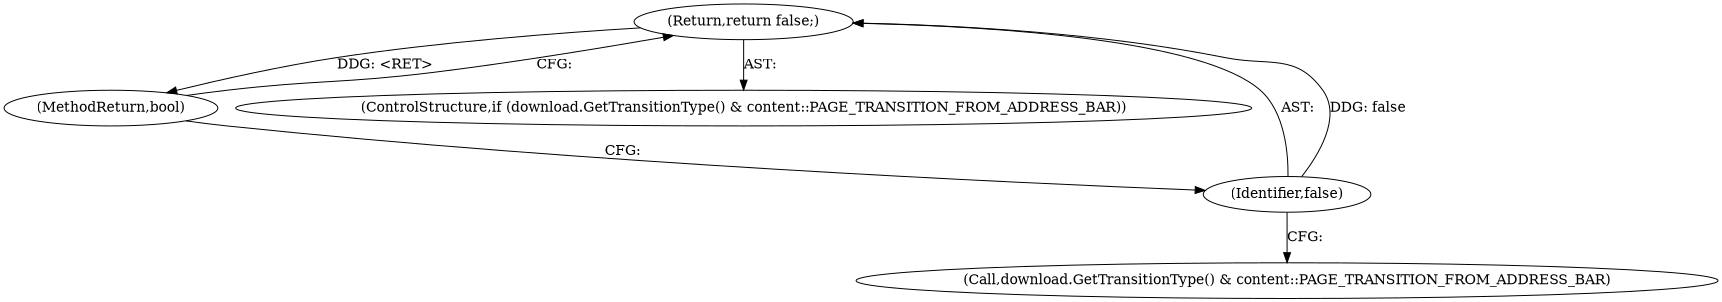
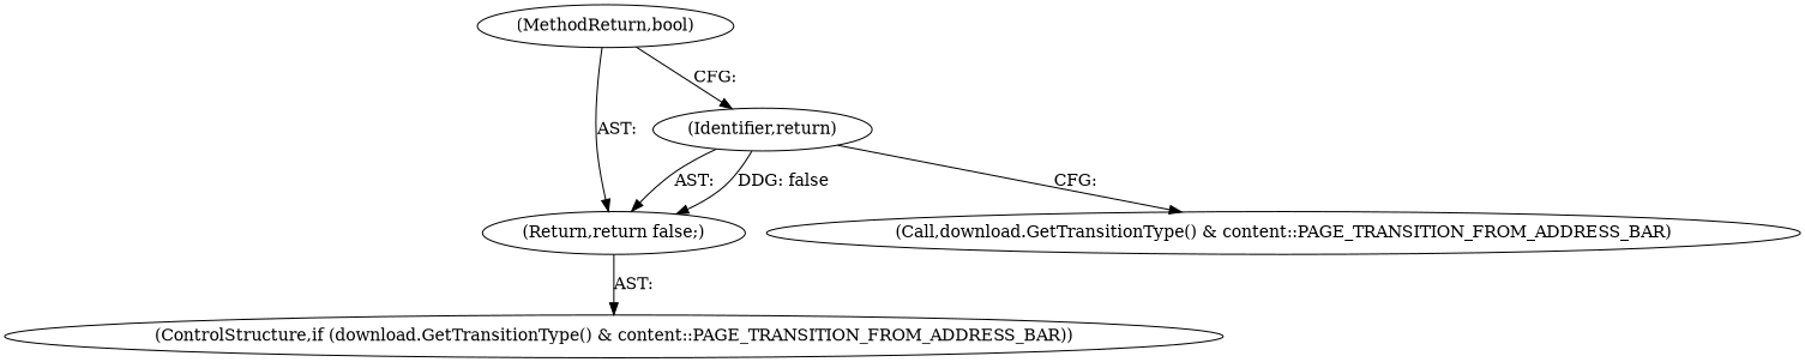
  digraph {
    n1 [label="(Return,return false;)"]
    n2 [label="(MethodReturn,bool)"]
    n3 [label="(ControlStructure,if (download.GetTransitionType() & content::PAGE_TRANSITION_FROM_ADDRESS_BAR))"]
-   n4 [label="(Identifier,false)"]
+   n4 [label="(Identifier,return)"]
    n5 [label="(Call,download.GetTransitionType() & content::PAGE_TRANSITION_FROM_ADDRESS_BAR)"]
-   n1 -> n2 [label="DDG: <RET>"]
    n1 -> n3 [label="AST: "]
-   n2 -> n1 [label="CFG: "]
+   n2 -> n1 [label="AST: "]
    n2 -> n4 [label="CFG: "]
    n4 -> n1 [label="AST: "]
    n4 -> n1 [label="DDG: false"]
    n4 -> n5 [label="CFG: "]
  }
